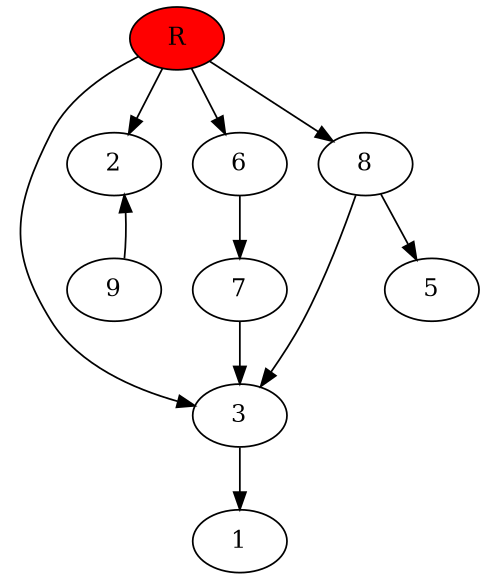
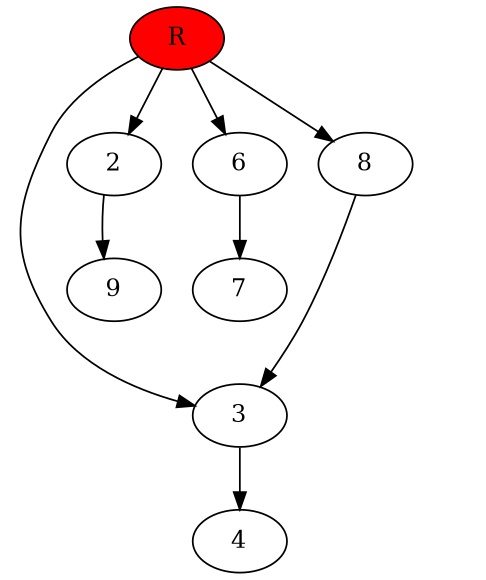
  digraph {
    3
-   1
+   1 [label=4]
    n3 [label=9]
    2
    6
    7
    8
-   5
    R [fillcolor="#ff0000" style=filled]
    3 -> 1
-   n3 -> 2
+   2 -> n3
    6 -> 7
-   7 -> 3
    8 -> 3
-   8 -> 5
    R -> 3
    R -> 2
    R -> 6
    R -> 8
  }
